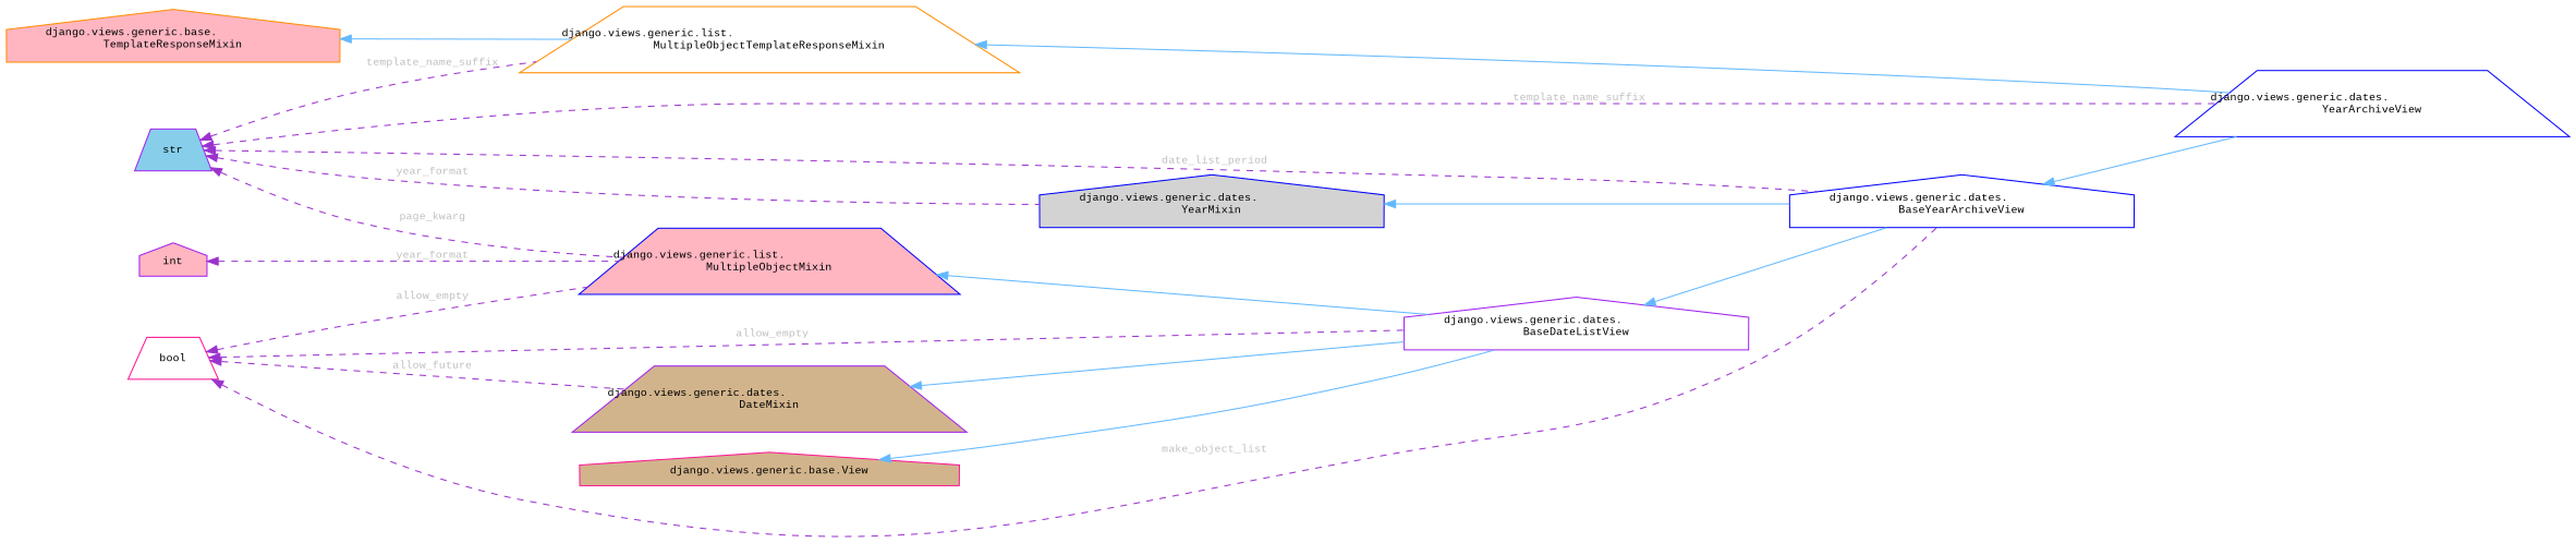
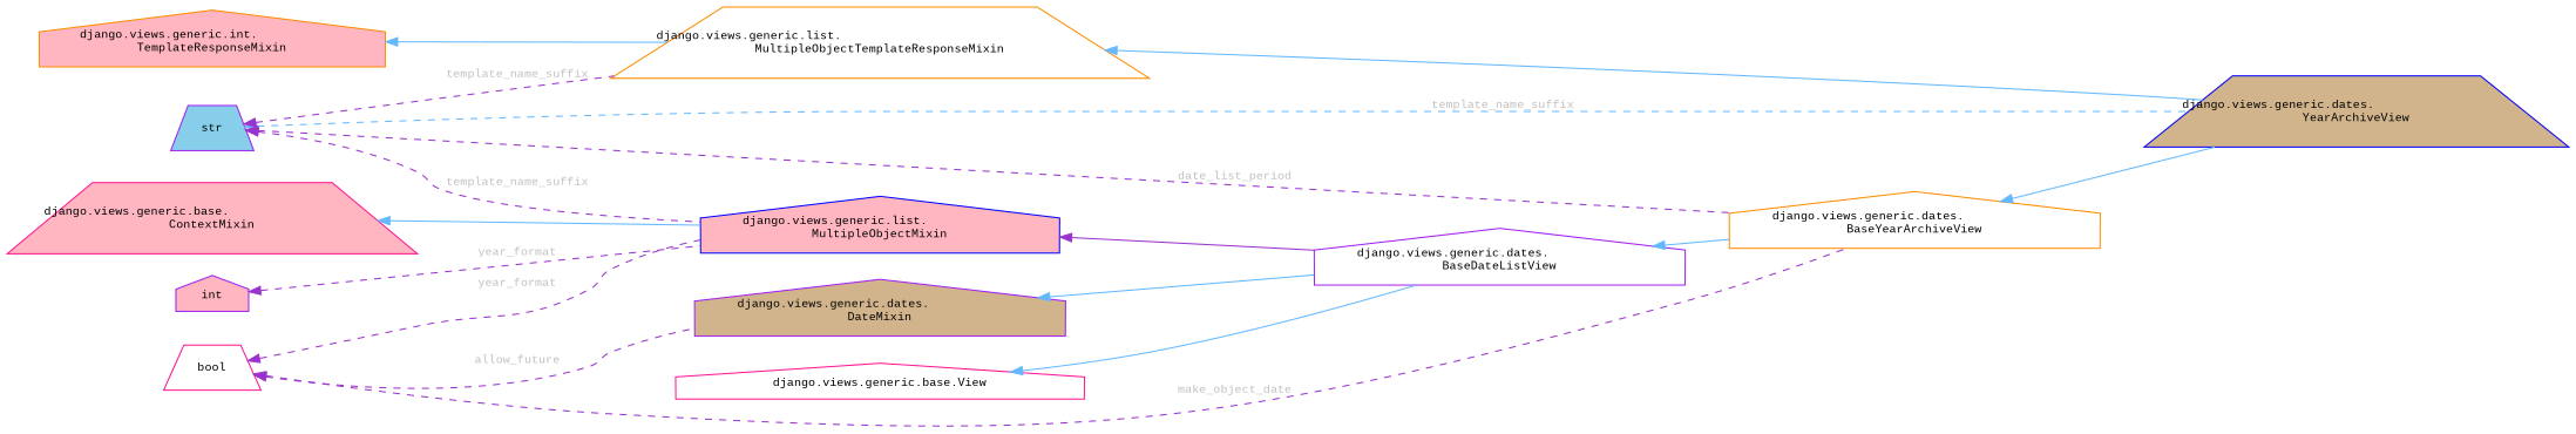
  digraph {
    fontname="Liberation Mono"
    rankdir=LR
    node [color=blue fillcolor=white fontname="Liberation Mono" fontsize=10 shape=house style=filled]
    edge [color=darkorchid3 dir=back fontname="Liberation Mono" fontsize=10 labelfontname=Helvetica labelfontsize=10 style=dashed fontcolor=grey]
-   n1 [fontcolor=black height=0.2 label="django.views.generic.dates.\lYearArchiveView" shape=trapezium width=0.4]
+   n1 [fillcolor=tan fontcolor=black height=0.2 label="django.views.generic.dates.\lYearArchiveView" shape=trapezium width=0.4]
    n2 [color=darkorange height=0.2 label="django.views.generic.list.\lMultipleObjectTemplateResponseMixin" shape=trapezium width=0.4]
-   n3 [color=darkorange fillcolor=lightpink height=0.2 label="django.views.generic.base.\lTemplateResponseMixin" width=0.4]
+   n3 [color=darkorange fillcolor=lightpink height=0.2 label="django.views.generic.int.\lTemplateResponseMixin" width=0.4]
    n4 [color=purple fillcolor=skyblue height=0.2 label=str shape=trapezium width=0.4]
-   n5 [height=0.2 label="django.views.generic.dates.\lBaseYearArchiveView" width=0.4]
-   n6 [fillcolor=lightgrey height=0.2 label="django.views.generic.dates.\lYearMixin" width=0.4]
-   n7 [fillcolor=lightpink height=0.2 label="django.views.generic.list.\lMultipleObjectMixin" shape=trapezium width=0.4]
+   n5 [color=darkorange height=0.2 label="django.views.generic.dates.\lBaseYearArchiveView" width=0.4]
+   n7 [fillcolor=lightpink height=0.2 label="django.views.generic.list.\lMultipleObjectMixin" width=0.4]
    n8 [color=purple height=0.2 label="django.views.generic.dates.\lBaseDateListView" width=0.4]
+   n9 [color=deeppink fillcolor=lightpink height=0.2 label="django.views.generic.base.\lContextMixin" shape=trapezium width=0.4]
    n10 [color=deeppink height=0.2 label=bool shape=trapezium width=0.4]
-   n11 [color=purple fillcolor=tan height=0.2 label="django.views.generic.dates.\lDateMixin" shape=trapezium width=0.4]
+   n11 [color=purple fillcolor=tan height=0.2 label="django.views.generic.dates.\lDateMixin" width=0.4]
    n12 [color=purple fillcolor=lightpink height=0.2 label=int width=0.4]
-   n13 [color=deeppink fillcolor=tan height=0.2 label="django.views.generic.base.View" width=0.4]
+   n13 [color=deeppink height=0.2 label="django.views.generic.base.View" width=0.4]
    n2 -> n1 [color=steelblue1 style=solid fontcolor=""]
    n3 -> n2 [color=steelblue1 style=solid fontcolor=""]
-   n4 -> n1 [label=" template_name_suffix"]
+   n4 -> n1 [color=steelblue1 label=" template_name_suffix"]
    n4 -> n2 [label=" template_name_suffix"]
    n4 -> n5 [label=" date_list_period"]
-   n4 -> n6 [label=" year_format"]
-   n4 -> n7 [label=" page_kwarg"]
+   n4 -> n7 [label=" template_name_suffix"]
    n5 -> n1 [color=steelblue1 style=solid fontcolor=""]
-   n6 -> n5 [color=steelblue1 style=solid fontcolor=""]
-   n7 -> n8 [color=steelblue1 style=solid fontcolor=""]
+   n7 -> n8 [style=solid fontcolor=""]
    n8 -> n5 [color=steelblue1 style=solid fontcolor=""]
-   n10 -> n5 [label=" make_object_list"]
-   n10 -> n7 [label=" allow_empty"]
-   n10 -> n8 [label=" allow_empty"]
+   n9 -> n7 [color=steelblue1 style=solid fontcolor=""]
+   n10 -> n5 [label=" make_object_date"]
+   n10 -> n7 [label=" year_format"]
    n10 -> n11 [label=" allow_future"]
    n11 -> n8 [color=steelblue1 style=solid fontcolor=""]
    n12 -> n7 [label=" year_format"]
    n13 -> n8 [color=steelblue1 style=solid fontcolor=""]
  }
